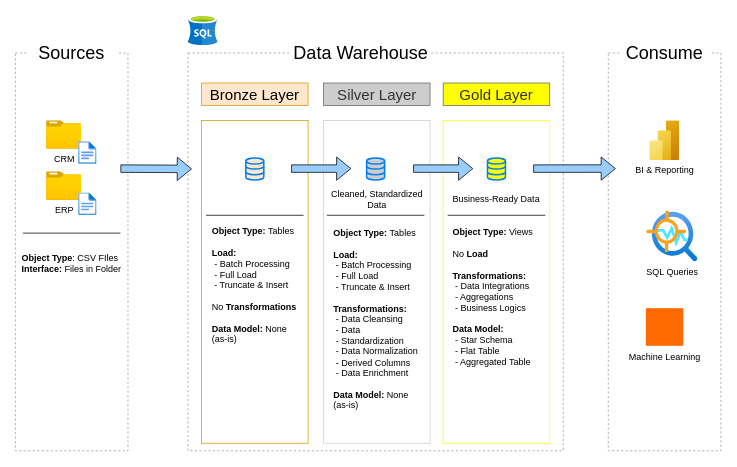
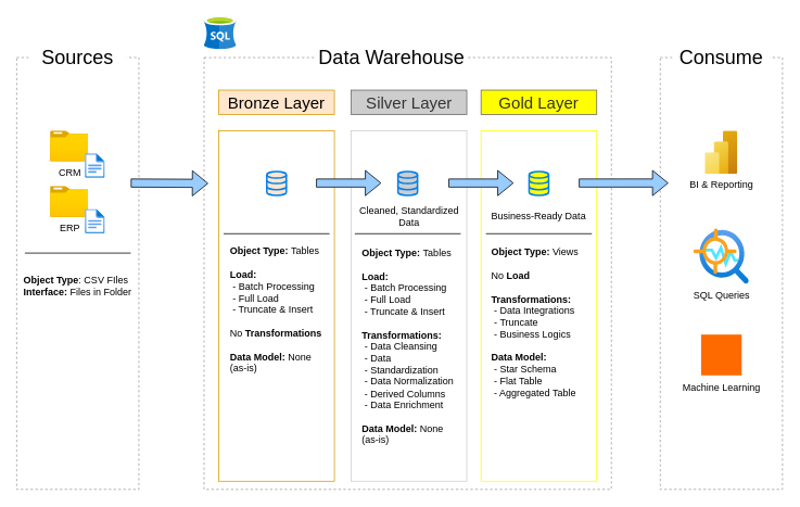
  <mxCell id="0" />
  <mxCell id="1" parent="0" />
  <mxCell id="2" value="" style="rounded=0;whiteSpace=wrap;html=1;fillColor=none;dashed=1;strokeColor=#9A9A9A;" vertex="1" parent="1"><mxGeometry x="20" y="70" width="150" height="530" as="geometry" /></mxCell>
  <mxCell id="3" value="Sources" style="rounded=0;whiteSpace=wrap;html=1;fontSize=24;strokeColor=none;" vertex="1" parent="1"><mxGeometry x="35" y="50" width="120" height="40" as="geometry" /></mxCell>
  <mxCell id="4" value="" style="rounded=0;whiteSpace=wrap;html=1;fillColor=none;dashed=1;strokeColor=#9A9A9A;" vertex="1" parent="1"><mxGeometry x="250" y="70" width="500" height="530" as="geometry" /></mxCell>
  <mxCell id="5" value="Data Warehouse" style="rounded=0;whiteSpace=wrap;html=1;fontSize=24;strokeColor=none;" vertex="1" parent="1"><mxGeometry x="387.5" y="50" width="185" height="40" as="geometry" /></mxCell>
  <mxCell id="6" value="" style="rounded=0;whiteSpace=wrap;html=1;fillColor=none;dashed=1;strokeColor=#9A9A9A;" vertex="1" parent="1"><mxGeometry x="810" y="70" width="150" height="530" as="geometry" /></mxCell>
  <mxCell id="7" value="Consume" style="rounded=0;whiteSpace=wrap;html=1;fontSize=24;strokeColor=none;" vertex="1" parent="1"><mxGeometry x="825" y="50" width="120" height="40" as="geometry" /></mxCell>
  <mxCell id="8" value="Bronze Layer" style="rounded=0;whiteSpace=wrap;html=1;fillColor=#ffe6cc;strokeColor=#d79b00;fontSize=20;" vertex="1" parent="1"><mxGeometry x="268" y="110" width="142" height="30" as="geometry" /></mxCell>
  <mxCell id="9" value="" style="rounded=0;whiteSpace=wrap;html=1;fillColor=none;strokeColor=#d79b00;fontSize=20;" vertex="1" parent="1"><mxGeometry x="268" y="160" width="142" height="430" as="geometry" /></mxCell>
  <mxCell id="10" value="Silver Layer" style="rounded=0;whiteSpace=wrap;html=1;fillColor=#CDCDCD;strokeColor=#666666;fontSize=20;fontColor=#333333;" vertex="1" parent="1"><mxGeometry x="430.5" y="110" width="142" height="30" as="geometry" /></mxCell>
  <mxCell id="11" value="" style="rounded=0;whiteSpace=wrap;html=1;fillColor=none;strokeColor=#CDCDCD;fontSize=20;" vertex="1" parent="1"><mxGeometry x="430.5" y="160" width="142" height="430" as="geometry" /></mxCell>
  <mxCell id="12" value="" style="rounded=0;whiteSpace=wrap;html=1;fillColor=none;strokeColor=#FFFF00;fontSize=20;" vertex="1" parent="1"><mxGeometry x="590" y="160" width="142" height="430" as="geometry" /></mxCell>
  <mxCell id="13" value="Gold Layer" style="rounded=0;whiteSpace=wrap;html=1;fillColor=#FFFF00;strokeColor=#666666;fontSize=20;fontColor=#333333;" vertex="1" parent="1"><mxGeometry x="590" y="110" width="142" height="30" as="geometry" /></mxCell>
  <mxCell id="14" value="CRM" style="image;aspect=fixed;html=1;points=[];align=center;fontSize=12;image=img/lib/azure2/general/Folder_Blank.svg;" vertex="1" parent="1"><mxGeometry x="61.41" y="160" width="46.96" height="38.12" as="geometry" /></mxCell>
  <mxCell id="15" value="" style="image;aspect=fixed;html=1;points=[];align=center;fontSize=12;image=img/lib/azure2/general/File.svg;" vertex="1" parent="1"><mxGeometry x="104.24" y="188.12" width="24.35" height="30" as="geometry" /></mxCell>
  <mxCell id="16" value="ERP" style="image;aspect=fixed;html=1;points=[];align=center;fontSize=12;image=img/lib/azure2/general/Folder_Blank.svg;" vertex="1" parent="1"><mxGeometry x="61.41" y="228.12" width="46.96" height="38.12" as="geometry" /></mxCell>
  <mxCell id="17" value="" style="image;aspect=fixed;html=1;points=[];align=center;fontSize=12;image=img/lib/azure2/general/File.svg;" vertex="1" parent="1"><mxGeometry x="104.24" y="256.24" width="24.35" height="30" as="geometry" /></mxCell>
  <mxCell id="18" value="&lt;div style=&quot;text-align: left;&quot;&gt;&lt;b style=&quot;background-color: transparent; color: light-dark(rgb(0, 0, 0), rgb(255, 255, 255));&quot;&gt;Object Type&lt;/b&gt;&lt;span style=&quot;background-color: transparent; color: light-dark(rgb(0, 0, 0), rgb(255, 255, 255));&quot;&gt;: CSV FIles&lt;/span&gt;&lt;/div&gt;&lt;div style=&quot;text-align: left;&quot;&gt;&lt;b&gt;Interface:&lt;/b&gt; Files in Folder&lt;/div&gt;" style="text;html=1;align=center;verticalAlign=middle;whiteSpace=wrap;rounded=0;" vertex="1" parent="1"><mxGeometry x="20" y="320" width="150" height="60" as="geometry" /></mxCell>
  <mxCell id="19" value="" style="endArrow=none;html=1;rounded=0;" edge="1" parent="1"><mxGeometry width="50" height="50" relative="1" as="geometry"><mxPoint x="160" y="310" as="sourcePoint" /><mxPoint x="30" y="310" as="targetPoint" /></mxGeometry></mxCell>
  <mxCell id="20" value="" style="html=1;verticalLabelPosition=bottom;align=center;labelBackgroundColor=#ffffff;verticalAlign=top;strokeWidth=2;strokeColor=#0080F0;shadow=0;dashed=0;shape=mxgraph.ios7.icons.data;fillColor=#FFE6CC;" vertex="1" parent="1"><mxGeometry x="327" y="210" width="24" height="29.1" as="geometry" /></mxCell>
  <mxCell id="21" value="" style="html=1;verticalLabelPosition=bottom;align=center;labelBackgroundColor=#ffffff;verticalAlign=top;strokeWidth=2;strokeColor=#0080F0;shadow=0;dashed=0;shape=mxgraph.ios7.icons.data;fillColor=#CDCDCD;" vertex="1" parent="1"><mxGeometry x="488" y="210" width="24" height="29.1" as="geometry" /></mxCell>
  <mxCell id="22" value="" style="html=1;verticalLabelPosition=bottom;align=center;labelBackgroundColor=#ffffff;verticalAlign=top;strokeWidth=2;strokeColor=#0080F0;shadow=0;dashed=0;shape=mxgraph.ios7.icons.data;fillColor=#FFFF00;" vertex="1" parent="1"><mxGeometry x="649" y="210" width="24" height="29.1" as="geometry" /></mxCell>
  <mxCell id="23" value="" style="shape=flexArrow;endArrow=classic;html=1;rounded=0;entryX=-0.02;entryY=0.293;entryDx=0;entryDy=0;fillColor=#99CCFF;strokeColor=default;entryPerimeter=0;" edge="1" parent="1"><mxGeometry width="50" height="50" relative="1" as="geometry"><mxPoint x="160" y="224.05" as="sourcePoint" /><mxPoint x="255.16" y="224.46" as="targetPoint" /></mxGeometry></mxCell>
  <mxCell id="24" value="" style="shape=flexArrow;endArrow=classic;html=1;rounded=0;entryX=0;entryY=0.5;entryDx=0;entryDy=0;fillColor=#99CCFF;strokeColor=default;" edge="1" parent="1"><mxGeometry width="50" height="50" relative="1" as="geometry"><mxPoint x="387.5" y="224.05" as="sourcePoint" /><mxPoint x="467.5" y="224.05" as="targetPoint" /></mxGeometry></mxCell>
  <mxCell id="25" value="" style="shape=flexArrow;endArrow=classic;html=1;rounded=0;entryX=0;entryY=0.5;entryDx=0;entryDy=0;fillColor=#99CCFF;strokeColor=default;" edge="1" parent="1"><mxGeometry width="50" height="50" relative="1" as="geometry"><mxPoint x="550" y="224.05" as="sourcePoint" /><mxPoint x="630" y="224.05" as="targetPoint" /></mxGeometry></mxCell>
  <mxCell id="26" value="" style="shape=flexArrow;endArrow=classic;html=1;rounded=0;fillColor=#99CCFF;strokeColor=default;" edge="1" parent="1"><mxGeometry width="50" height="50" relative="1" as="geometry"><mxPoint x="710" y="224.05" as="sourcePoint" /><mxPoint x="820" y="224" as="targetPoint" /></mxGeometry></mxCell>
  <mxCell id="27" value="Cleaned, Standardized Data" style="text;html=1;align=center;verticalAlign=middle;whiteSpace=wrap;rounded=0;" vertex="1" parent="1"><mxGeometry x="436.5" y="250" width="130" height="30" as="geometry" /></mxCell>
  <mxCell id="28" value="Business-Ready Data" style="text;html=1;align=center;verticalAlign=middle;whiteSpace=wrap;rounded=0;" vertex="1" parent="1"><mxGeometry x="596" y="250" width="130" height="30" as="geometry" /></mxCell>
  <mxCell id="29" value="" style="endArrow=none;html=1;rounded=0;" edge="1" parent="1"><mxGeometry width="50" height="50" relative="1" as="geometry"><mxPoint x="404" y="286.24" as="sourcePoint" /><mxPoint x="274" y="286.24" as="targetPoint" /></mxGeometry></mxCell>
  <mxCell id="30" value="" style="endArrow=none;html=1;rounded=0;" edge="1" parent="1"><mxGeometry width="50" height="50" relative="1" as="geometry"><mxPoint x="565" y="286.24" as="sourcePoint" /><mxPoint x="435" y="286.24" as="targetPoint" /></mxGeometry></mxCell>
  <mxCell id="31" value="" style="endArrow=none;html=1;rounded=0;" edge="1" parent="1"><mxGeometry width="50" height="50" relative="1" as="geometry"><mxPoint x="726" y="286.24" as="sourcePoint" /><mxPoint x="596" y="286.24" as="targetPoint" /></mxGeometry></mxCell>
  <mxCell id="32" value="&lt;b&gt;Object Type: &lt;/b&gt;Tables&lt;div&gt;&lt;b&gt;&lt;br&gt;&lt;/b&gt;&lt;div&gt;&lt;b&gt;Load:&lt;/b&gt;&lt;/div&gt;&lt;div&gt;&amp;nbsp;- Batch Processing&lt;/div&gt;&lt;div&gt;&amp;nbsp;- Full Load&lt;/div&gt;&lt;div&gt;&amp;nbsp;- Truncate &amp;amp; Insert&lt;/div&gt;&lt;div&gt;&lt;br&gt;&lt;/div&gt;&lt;div&gt;No &lt;b&gt;Transformations&lt;/b&gt;&lt;/div&gt;&lt;div&gt;&lt;br&gt;&lt;/div&gt;&lt;div&gt;&lt;b&gt;Data Model: &lt;/b&gt;None (as-is)&lt;/div&gt;&lt;/div&gt;" style="text;html=1;align=left;verticalAlign=middle;whiteSpace=wrap;rounded=0;" vertex="1" parent="1"><mxGeometry x="280" y="290" width="120" height="180" as="geometry" /></mxCell>
  <mxCell id="33" value="&lt;b&gt;Object Type: &lt;/b&gt;Tables&lt;div&gt;&lt;b&gt;&lt;br&gt;&lt;/b&gt;&lt;div&gt;&lt;b&gt;Load:&lt;/b&gt;&lt;/div&gt;&lt;div&gt;&amp;nbsp;- Batch Processing&lt;/div&gt;&lt;div&gt;&amp;nbsp;- Full Load&lt;/div&gt;&lt;div&gt;&amp;nbsp;- Truncate &amp;amp; Insert&lt;/div&gt;&lt;div&gt;&lt;br&gt;&lt;/div&gt;&lt;div&gt;&lt;b&gt;Transformations:&lt;/b&gt;&lt;/div&gt;&lt;div&gt;&amp;nbsp;- Data Cleansing&lt;/div&gt;&lt;div&gt;&amp;nbsp;- Data&lt;/div&gt;&lt;div&gt;&amp;nbsp;- Standardization&lt;/div&gt;&lt;div&gt;&amp;nbsp;- Data Normalization&lt;/div&gt;&lt;div&gt;&amp;nbsp;- Derived Columns&lt;/div&gt;&lt;div&gt;&amp;nbsp;- Data Enrichment&lt;/div&gt;&lt;div&gt;&lt;br&gt;&lt;/div&gt;&lt;div&gt;&lt;b&gt;Data Model: &lt;/b&gt;None (as-is)&lt;/div&gt;&lt;/div&gt;" style="text;html=1;align=left;verticalAlign=middle;whiteSpace=wrap;rounded=0;" vertex="1" parent="1"><mxGeometry x="441.5" y="290" width="120" height="270" as="geometry" /></mxCell>
- <mxCell id="34" value="&lt;b&gt;Object Type: &lt;/b&gt;Views&lt;div&gt;&lt;b&gt;&lt;br&gt;&lt;/b&gt;&lt;div&gt;No&lt;b&gt; Load&lt;/b&gt;&lt;/div&gt;&lt;div&gt;&lt;b&gt;&lt;br&gt;&lt;/b&gt;&lt;/div&gt;&lt;div&gt;&lt;b&gt;Transformations:&lt;/b&gt;&lt;/div&gt;&lt;div&gt;&amp;nbsp;- Data Integrations&lt;/div&gt;&lt;div&gt;&amp;nbsp;- Aggregations&lt;/div&gt;&lt;div&gt;&amp;nbsp;- Business Logics&lt;/div&gt;&lt;div&gt;&lt;br&gt;&lt;/div&gt;&lt;div&gt;&lt;b&gt;Data Model:&amp;nbsp;&lt;/b&gt;&lt;/div&gt;&lt;/div&gt;&lt;div&gt;&amp;nbsp;- Star Schema&lt;/div&gt;&lt;div&gt;&amp;nbsp;- Flat Table&lt;/div&gt;&lt;div&gt;&amp;nbsp;- Aggregated Table&lt;/div&gt;" style="text;html=1;align=left;verticalAlign=middle;whiteSpace=wrap;rounded=0;" vertex="1" parent="1"><mxGeometry x="601" y="290" width="120" height="210" as="geometry" /></mxCell>
+ <mxCell id="34" value="&lt;b&gt;Object Type: &lt;/b&gt;Views&lt;div&gt;&lt;b&gt;&lt;br&gt;&lt;/b&gt;&lt;div&gt;No&lt;b&gt; Load&lt;/b&gt;&lt;/div&gt;&lt;div&gt;&lt;b&gt;&lt;br&gt;&lt;/b&gt;&lt;/div&gt;&lt;div&gt;&lt;b&gt;Transformations:&lt;/b&gt;&lt;/div&gt;&lt;div&gt;&amp;nbsp;- Data Integrations&lt;/div&gt;&lt;div&gt;&amp;nbsp;- Truncate&lt;/div&gt;&lt;div&gt;&amp;nbsp;- Business Logics&lt;/div&gt;&lt;div&gt;&lt;br&gt;&lt;/div&gt;&lt;div&gt;&lt;b&gt;Data Model:&amp;nbsp;&lt;/b&gt;&lt;/div&gt;&lt;/div&gt;&lt;div&gt;&amp;nbsp;- Star Schema&lt;/div&gt;&lt;div&gt;&amp;nbsp;- Flat Table&lt;/div&gt;&lt;div&gt;&amp;nbsp;- Aggregated Table&lt;/div&gt;" style="text;html=1;align=left;verticalAlign=middle;whiteSpace=wrap;rounded=0;" vertex="1" parent="1"><mxGeometry x="601" y="290" width="120" height="210" as="geometry" /></mxCell>
  <mxCell id="35" value="BI &amp;amp; Reporting" style="image;aspect=fixed;html=1;points=[];align=center;fontSize=12;image=img/lib/azure2/analytics/Power_BI_Embedded.svg;" vertex="1" parent="1"><mxGeometry x="865" y="160" width="40" height="53.33" as="geometry" /></mxCell>
  <mxCell id="36" value="" style="points=[];aspect=fixed;html=1;align=center;shadow=0;dashed=0;fillColor=#FF6A00;strokeColor=none;shape=mxgraph.alibaba_cloud.machine_learning;" vertex="1" parent="1"><mxGeometry x="860.1" y="410" width="49.8" height="50.1" as="geometry" /></mxCell>
- <mxCell id="37" value="SQL Queries" style="image;aspect=fixed;html=1;points=[];align=center;fontSize=12;image=img/lib/azure2/ai_machine_learning/Anomaly_Detector.svg;" vertex="1" parent="1"><mxGeometry x="861" y="280" width="68" height="68" as="geometry" /></mxCell>
+ <mxCell id="37" value="SQL Queries" style="image;aspect=fixed;html=1;points=[];align=center;fontSize=12;image=img/lib/azure2/ai_machine_learning/Anomaly_Detector.svg;" vertex="1" parent="1"><mxGeometry x="851" y="280" width="68" height="68" as="geometry" /></mxCell>
  <mxCell id="38" value="Machine Learning" style="text;html=1;align=center;verticalAlign=middle;whiteSpace=wrap;rounded=0;" vertex="1" parent="1"><mxGeometry x="835.5" y="460.1" width="99" height="30" as="geometry" /></mxCell>
  <mxCell id="39" value="" style="image;sketch=0;aspect=fixed;html=1;points=[];align=center;fontSize=12;image=img/lib/mscae/dep/SQL_Server_Stretch_DB.svg;" vertex="1" parent="1"><mxGeometry x="250" y="20" width="40" height="40" as="geometry" /></mxCell>
